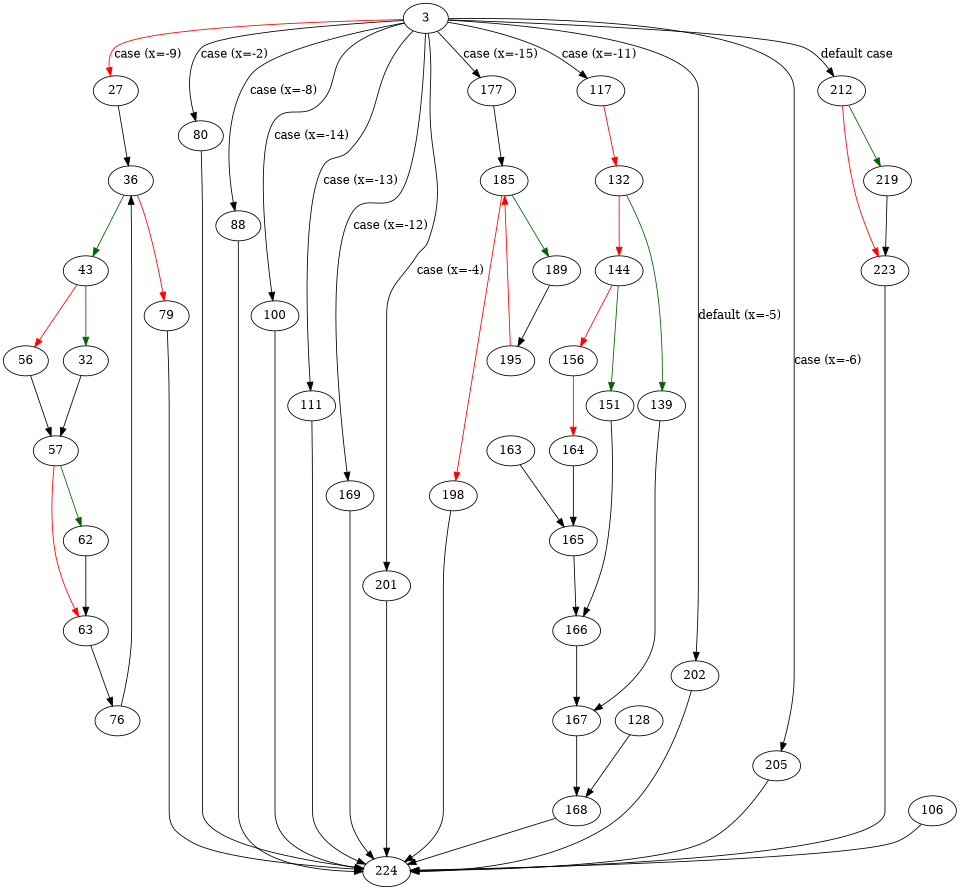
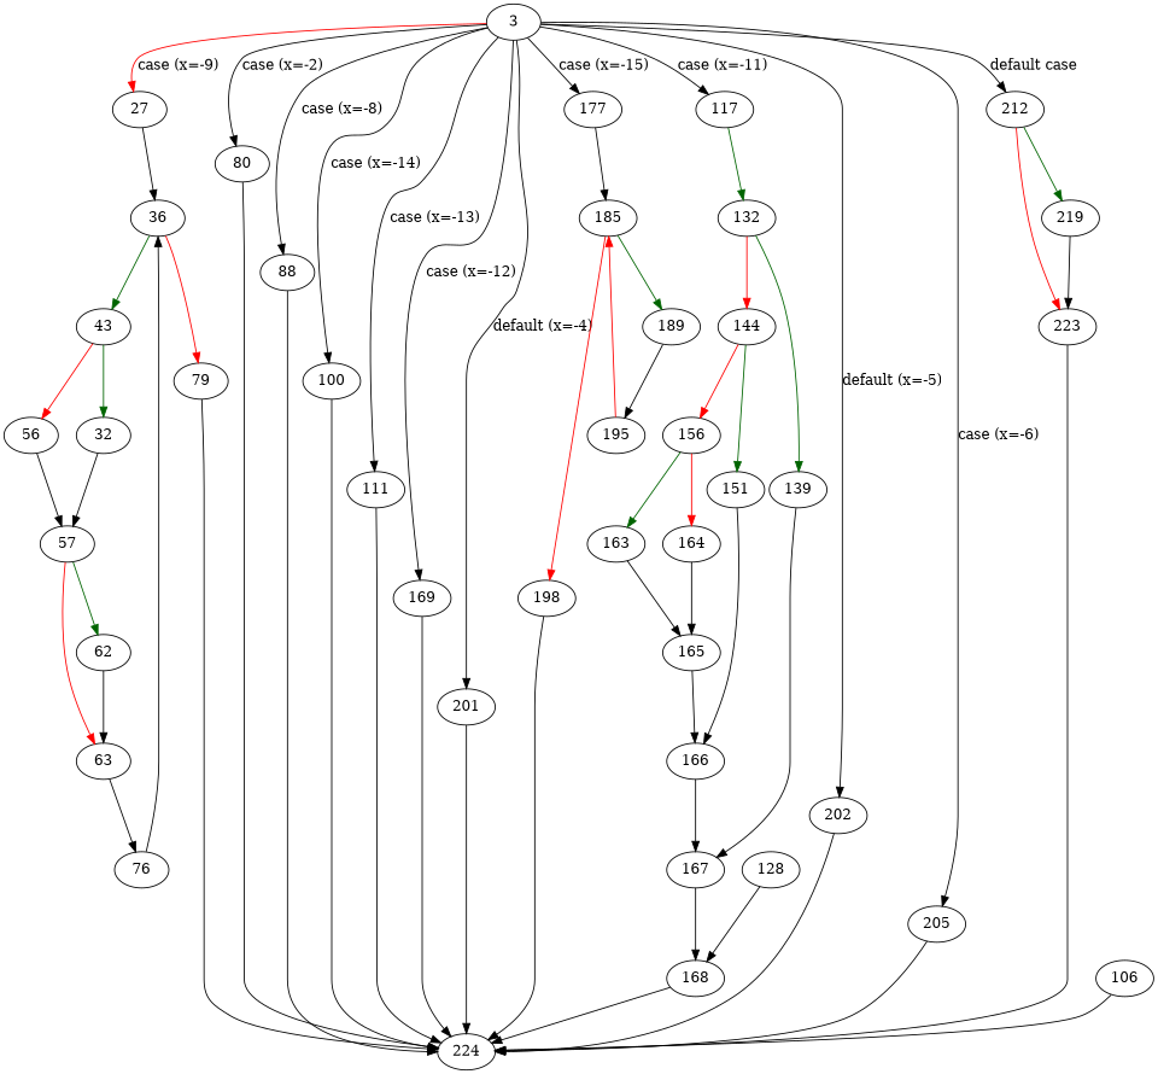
  strict digraph {
    3 [entry=true]
    27
    80
    88
    100
    111
    117
    169
    177
    201
    202
    205
    212
    36
    224
    106
    132
    185
    219
    223
    43
    79
    128
    168
    139
    144
    189
    198
    n29 [label=32]
    56
    57
    62
    63
    76
    167
    151
    156
    166
    163
    164
    165
    195
    3 -> 27 [color=red cond="case (x=-9)" label="case (x=-9)"]
    3 -> 80 [cond="case (x=-2)" label="case (x=-2)"]
    3 -> 88 [cond="case (x=-8)" label="case (x=-8)"]
    3 -> 100 [cond="case (x=-14)" label="case (x=-14)"]
    3 -> 111 [cond="case (x=-13)" label="case (x=-13)"]
    3 -> 117 [cond="case (x=-11)" label="case (x=-11)"]
    3 -> 169 [cond="case (x=-12)" label="case (x=-12)"]
    3 -> 177 [cond="case (x=-15)" label="case (x=-15)"]
-   3 -> 201 [cond="case (x=-4)" label="case (x=-4)"]
+   3 -> 201 [cond="case (x=-4)" label="default (x=-4)"]
    3 -> 202 [cond="case (x=-5)" label="default (x=-5)"]
    3 -> 205 [cond="case (x=-6)" label="case (x=-6)"]
    3 -> 212 [cond="default case" label="default case"]
    27 -> 36
    80 -> 224
    88 -> 224
    100 -> 224
    111 -> 224
-   117 -> 132 [color=red cond=false]
+   117 -> 132 [color=darkgreen cond=false]
    169 -> 224
    177 -> 185
    201 -> 224
    202 -> 224
    205 -> 224
    212 -> 219 [color=darkgreen cond=true]
    212 -> 223 [color=red cond=false]
    36 -> 43 [color=darkgreen cond=true]
    36 -> 79 [color=red cond=false]
    106 -> 224
    132 -> 139 [color=darkgreen cond=true]
    132 -> 144 [color=red cond=false]
    185 -> 189 [color=darkgreen cond=true]
    185 -> 198 [color=red cond=false]
    219 -> 223
    223 -> 224
    43 -> n29 [color=darkgreen cond=true]
    43 -> 56 [color=red cond=false]
    79 -> 224
    128 -> 168
    168 -> 224
    139 -> 167
    144 -> 151 [color=darkgreen cond=true]
    144 -> 156 [color=red cond=false]
    189 -> 195
    198 -> 224
    n29 -> 57
    56 -> 57
    57 -> 62 [color=darkgreen cond=true]
    57 -> 63 [color=red cond=false]
    62 -> 63
    63 -> 76
    76 -> 36
    167 -> 168
    151 -> 166
+   156 -> 163 [color=darkgreen cond=true]
    156 -> 164 [color=red cond=false]
    166 -> 167
    163 -> 165
    164 -> 165
    165 -> 166
    195 -> 185 [color=red]
  }
